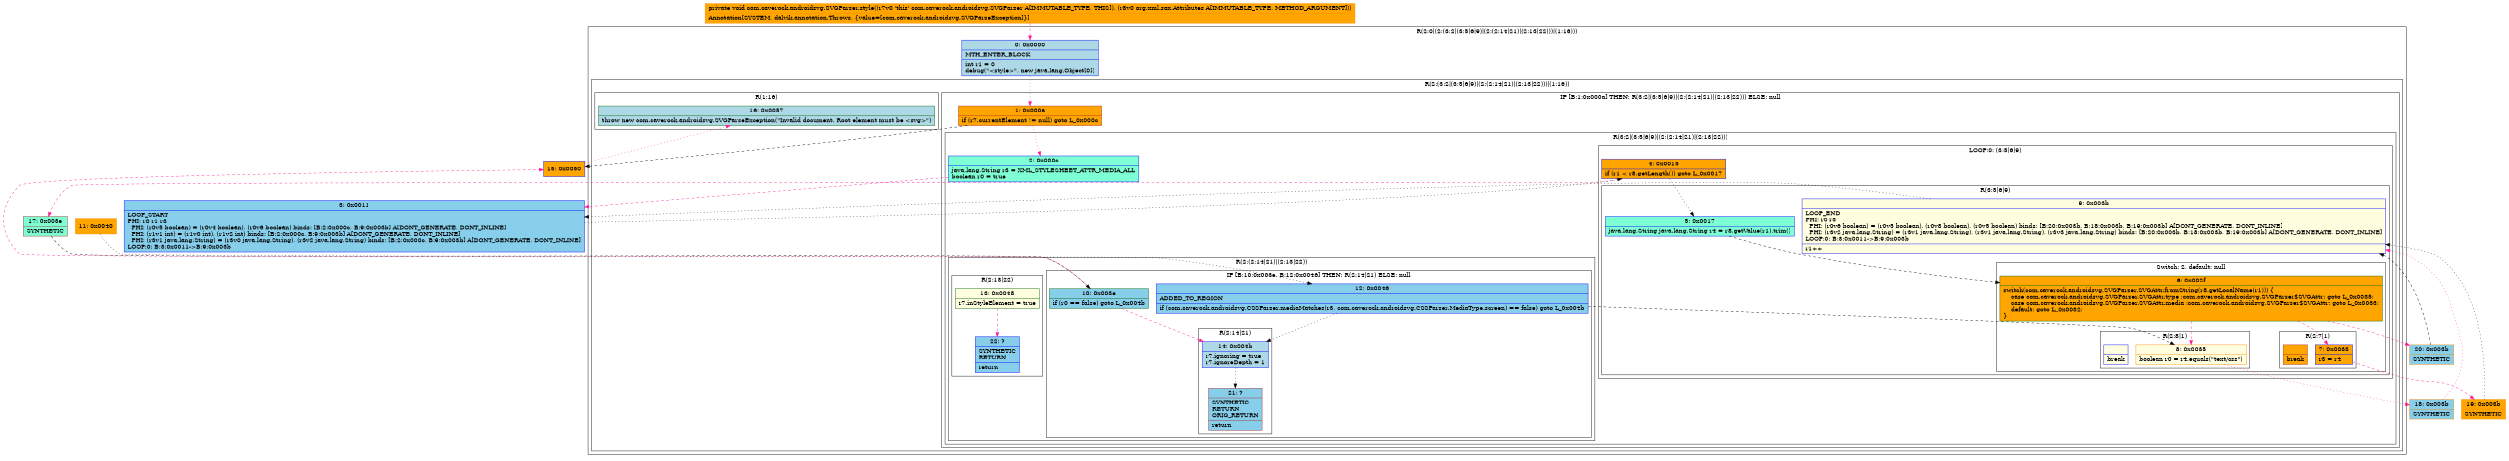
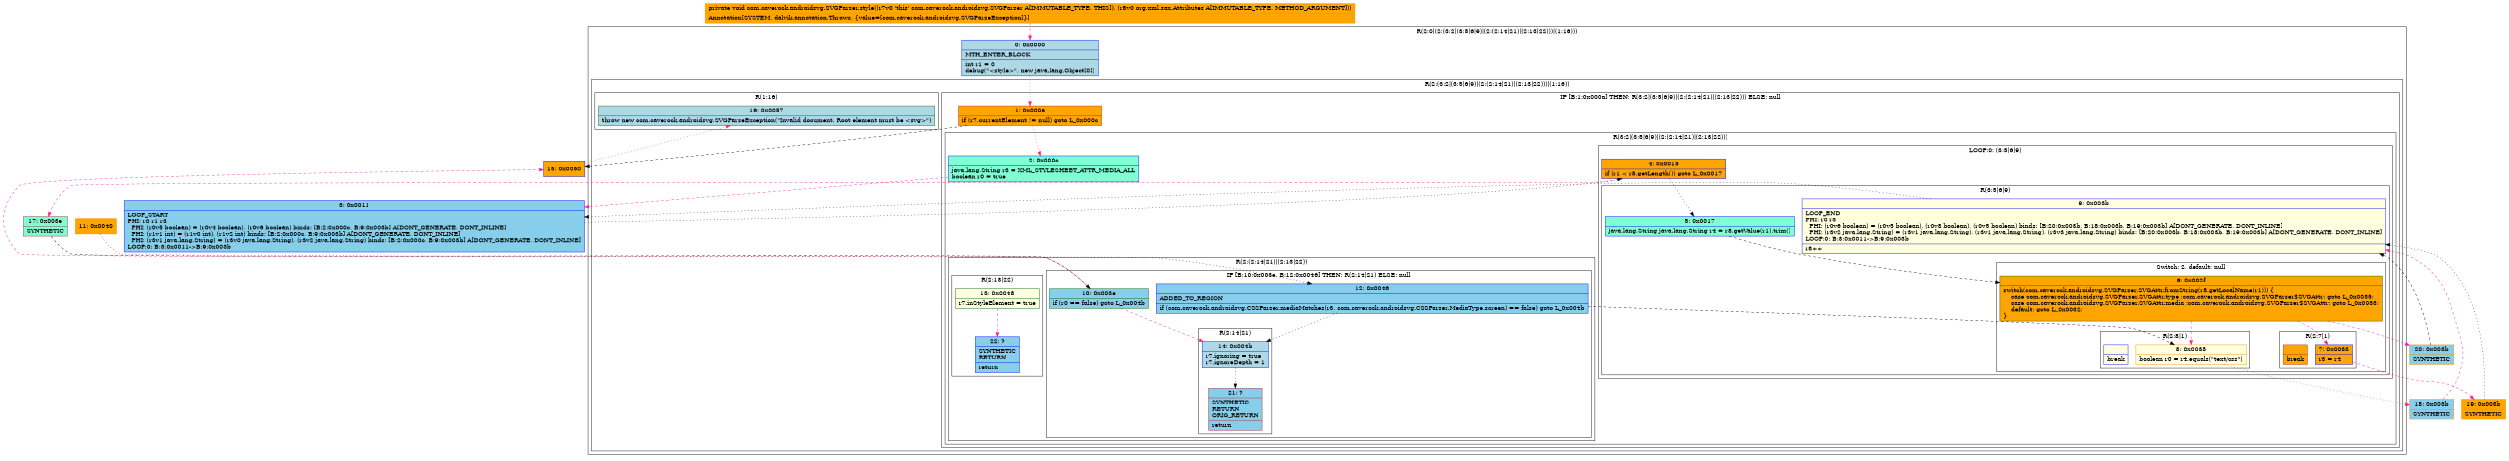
  digraph {
    node [color=blue fillcolor=orange shape=record style=filled]
    edge [color=deeppink style=dashed]
    n1 [color=darkorange fillcolor=lightyellow label="{8\:\ 0x0035|boolean r0 = r4.equals(\"text\/css\")\l}"]
    n2 [fillcolor=lightyellow label="{|break\l}"]
    n3 [label="{7\:\ 0x0033|r3 = r4\l}"]
    n4 [color=brown label="{|break\l}"]
    n5 [color=darkgreen label="{6\:\ 0x002f|switch(com.caverock.androidsvg.SVGParser.SVGAttr.fromString(r8.getLocalName(r1))) \{\l    case com.caverock.androidsvg.SVGParser.SVGAttr.type :com.caverock.androidsvg.SVGParser$SVGAttr: goto L_0x0035;\l    case com.caverock.androidsvg.SVGParser.SVGAttr.media :com.caverock.androidsvg.SVGParser$SVGAttr: goto L_0x0033;\l    default: goto L_0x0032;\l\}\l}"]
    n6 [fillcolor=aquamarine label="{5\:\ 0x0017|java.lang.String java.lang.String r4 = r8.getValue(r1).trim()\l}"]
-   n7 [fillcolor=lightyellow label="{9\:\ 0x003b|LOOP_END\lPHI: r0 r3 \l  PHI: (r0v6 boolean) = (r0v5 boolean), (r0v8 boolean), (r0v5 boolean) binds: [B:20:0x003b, B:18:0x003b, B:19:0x003b] A[DONT_GENERATE, DONT_INLINE]\l  PHI: (r3v2 java.lang.String) = (r3v1 java.lang.String), (r3v1 java.lang.String), (r3v3 java.lang.String) binds: [B:20:0x003b, B:18:0x003b, B:19:0x003b] A[DONT_GENERATE, DONT_INLINE]\lLOOP:0: B:3:0x0011\-\>B:9:0x003b\l|r1++\l}"]
+   n7 [fillcolor=lightyellow label="{9\:\ 0x003b|LOOP_END\lPHI: r0 r3 \l  PHI: (r0v6 boolean) = (r0v5 boolean), (r0v8 boolean), (r0v5 boolean) binds: [B:20:0x003b, B:18:0x003b, B:19:0x003b] A[DONT_GENERATE, DONT_INLINE]\l  PHI: (r3v2 java.lang.String) = (r3v1 java.lang.String), (r3v1 java.lang.String), (r3v3 java.lang.String) binds: [B:20:0x003b, B:18:0x003b, B:19:0x003b] A[DONT_GENERATE, DONT_INLINE]\lLOOP:0: B:3:0x0011\-\>B:9:0x003b\l|r8++\l}"]
    n8 [label="{4\:\ 0x0015|if (r1 \< r8.getLength()) goto L_0x0017\l}"]
    n9 [fillcolor=lightblue label="{14\:\ 0x004b|r7.ignoring = true\lr7.ignoreDepth = 1\l}"]
    n10 [color=brown fillcolor=skyblue label="{21\:\ ?|SYNTHETIC\lRETURN\lORIG_RETURN\l|return\l}"]
    n11 [color=darkgreen fillcolor=skyblue label="{10\:\ 0x003e|if (r0 == false) goto L_0x004b\l}"]
    n12 [fillcolor=skyblue label="{12\:\ 0x0046|ADDED_TO_REGION\l|if (com.caverock.androidsvg.CSSParser.mediaMatches(r3, com.caverock.androidsvg.CSSParser.MediaType.screen) == false) goto L_0x004b\l}"]
    n13 [color=darkgreen fillcolor=lightyellow label="{13\:\ 0x0048|r7.inStyleElement = true\l}"]
    n14 [fillcolor=skyblue label="{22\:\ ?|SYNTHETIC\lRETURN\l|return\l}"]
    n15 [fillcolor=aquamarine label="{2\:\ 0x000c|java.lang.String r3 = XML_STYLESHEET_ATTR_MEDIA_ALL\lboolean r0 = true\l}"]
    n16 [color=brown label="{1\:\ 0x000a|if (r7.currentElement != null) goto L_0x000c\l}"]
    n17 [color=darkgreen fillcolor=lightblue label="{16\:\ 0x0057|throw new com.caverock.androidsvg.SVGParseException(\"Invalid document. Root element must be \<svg\>\")\l}"]
    n18 [fillcolor=lightblue label="{0\:\ 0x0000|MTH_ENTER_BLOCK\l|int r1 = 0\ldebug(\"\<style\>\", new java.lang.Object[0])\l}"]
    n19 [color=darkorange fillcolor=skyblue label="{18\:\ 0x003b|SYNTHETIC\l}"]
    n20 [color=darkorange label="{19\:\ 0x003b|SYNTHETIC\l}"]
    n21 [color=darkorange fillcolor=skyblue label="{20\:\ 0x003b|SYNTHETIC\l}"]
    n22 [fillcolor=skyblue label="{3\:\ 0x0011|LOOP_START\lPHI: r0 r1 r3 \l  PHI: (r0v5 boolean) = (r0v4 boolean), (r0v6 boolean) binds: [B:2:0x000c, B:9:0x003b] A[DONT_GENERATE, DONT_INLINE]\l  PHI: (r1v1 int) = (r1v0 int), (r1v2 int) binds: [B:2:0x000c, B:9:0x003b] A[DONT_GENERATE, DONT_INLINE]\l  PHI: (r3v1 java.lang.String) = (r3v0 java.lang.String), (r3v2 java.lang.String) binds: [B:2:0x000c, B:9:0x003b] A[DONT_GENERATE, DONT_INLINE]\lLOOP:0: B:3:0x0011\-\>B:9:0x003b\l}"]
    n23 [color=brown fillcolor=aquamarine label="{17\:\ 0x003e|SYNTHETIC\l}"]
    n24 [label="{15\:\ 0x0050}"]
    n25 [color=darkorange label="{11\:\ 0x0040}"]
    n26 [color=darkorange label="{private void com.caverock.androidsvg.SVGParser.style((r7v0 'this' com.caverock.androidsvg.SVGParser A[IMMUTABLE_TYPE, THIS]), (r8v0 org.xml.sax.Attributes A[IMMUTABLE_TYPE, METHOD_ARGUMENT]))  | Annotation[SYSTEM, dalvik.annotation.Throws, \{value=[com.caverock.androidsvg.SVGParseException]\}]\l}"]
    subgraph cluster_1 {
      label="R(2:0|(2:(3:2|(3:5|6|9)|(2:(2:14|21)|(2:13|22)))|(1:16)))"
      n18
      subgraph cluster_2 {
        label="R(2:(3:2|(3:5|6|9)|(2:(2:14|21)|(2:13|22)))|(1:16))"
        subgraph cluster_3 {
          label="IF [B:1:0x000a] THEN: R(3:2|(3:5|6|9)|(2:(2:14|21)|(2:13|22))) ELSE: null"
          n16
          subgraph cluster_4 {
            label="R(3:2|(3:5|6|9)|(2:(2:14|21)|(2:13|22)))"
            n15
            subgraph cluster_5 {
              label="LOOP:0: (3:5|6|9)"
              n8
              subgraph cluster_6 {
                label="R(3:5|6|9)"
                n6
                n7
                subgraph cluster_7 {
                  label="Switch: 2, default: null"
                  n5
                  subgraph cluster_8 {
                    label="R(2:8|1)"
                    n1
                    n2
                  }
                  subgraph cluster_9 {
                    label="R(2:7|1)"
                    n3
                    n4
                  }
                }
              }
            }
            subgraph cluster_10 {
              label="R(2:(2:14|21)|(2:13|22))"
              subgraph cluster_11 {
                label="IF [B:10:0x003e, B:12:0x0046] THEN: R(2:14|21) ELSE: null"
                n11
                n12
                subgraph cluster_12 {
                  label="R(2:14|21)"
                  n9
                  n10
                }
              }
              subgraph cluster_13 {
                label="R(2:13|22)"
                n13
                n14
              }
            }
          }
        }
        subgraph cluster_14 {
          label="R(1:16)"
          n17
        }
      }
    }
    n1 -> n19 [style=dotted]
    n3 -> n20
    n5 -> n1
    n5 -> n3
    n5 -> n21
    n6 -> n5 [color=black]
    n7 -> n22 [color=black style=dotted]
    n8 -> n6 [color=black style=dotted]
    n8 -> n23
    n9 -> n10 [color=black style=dotted]
    n11 -> n9
    n11 -> n24
    n12 -> n1 [color=black]
    n12 -> n9 [color=black style=dotted]
    n13 -> n14
    n15 -> n22
    n16 -> n15 [style=dotted]
    n16 -> n24 [color=black]
    n18 -> n16 [style=dotted]
-   n19 -> n7 [style=dotted]
+   n19 -> n7
    n20 -> n7 [color=black style=dotted]
    n21 -> n7 [color=black]
    n22 -> n8 [color=black style=dotted]
    n23 -> n11 [color=black]
    n24 -> n17 [style=dotted]
    n25 -> n12 [color=black style=dotted]
    n26 -> n18
  }
